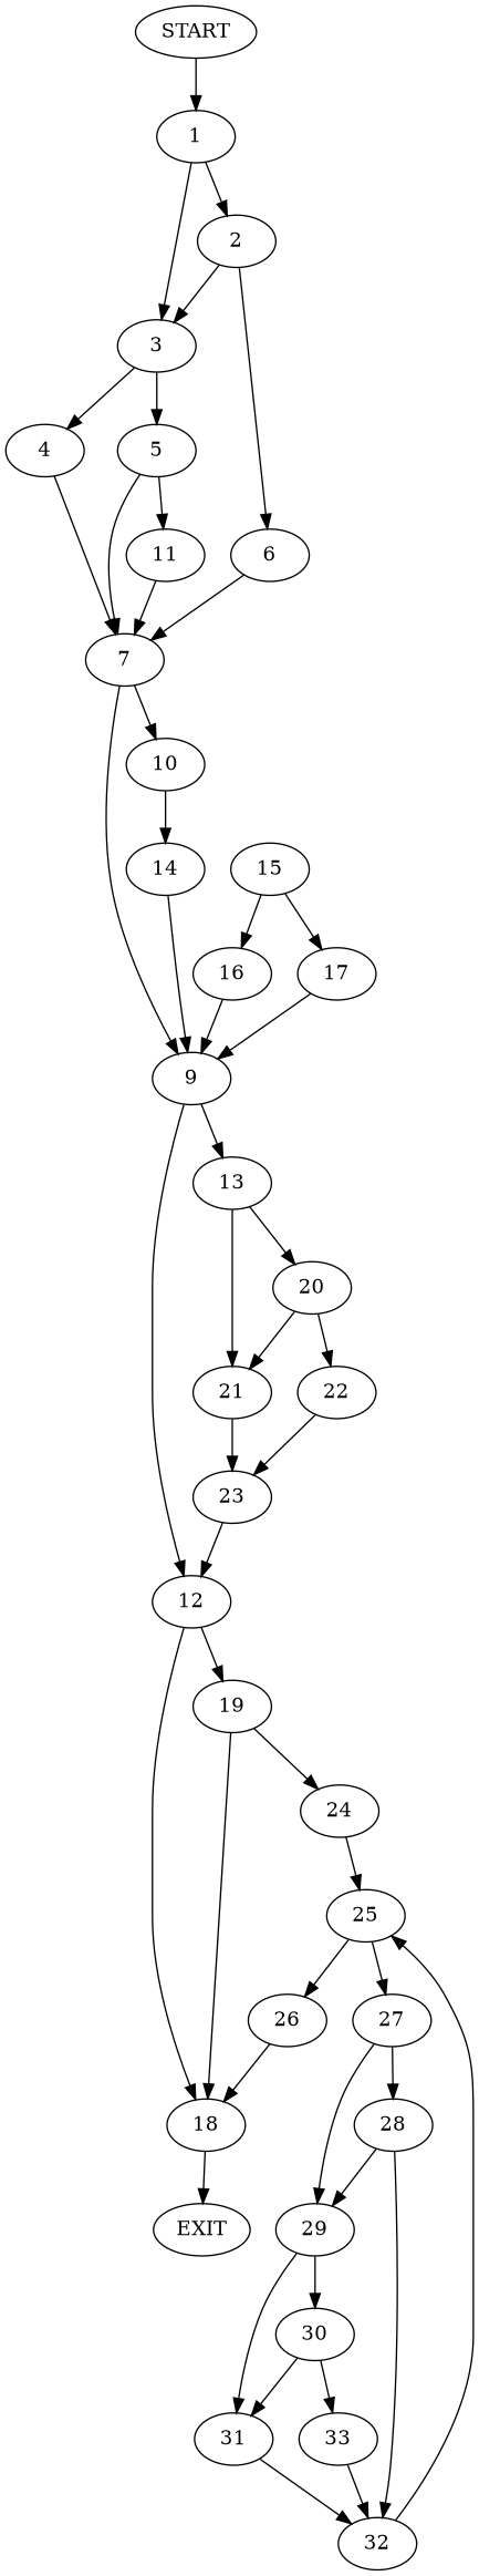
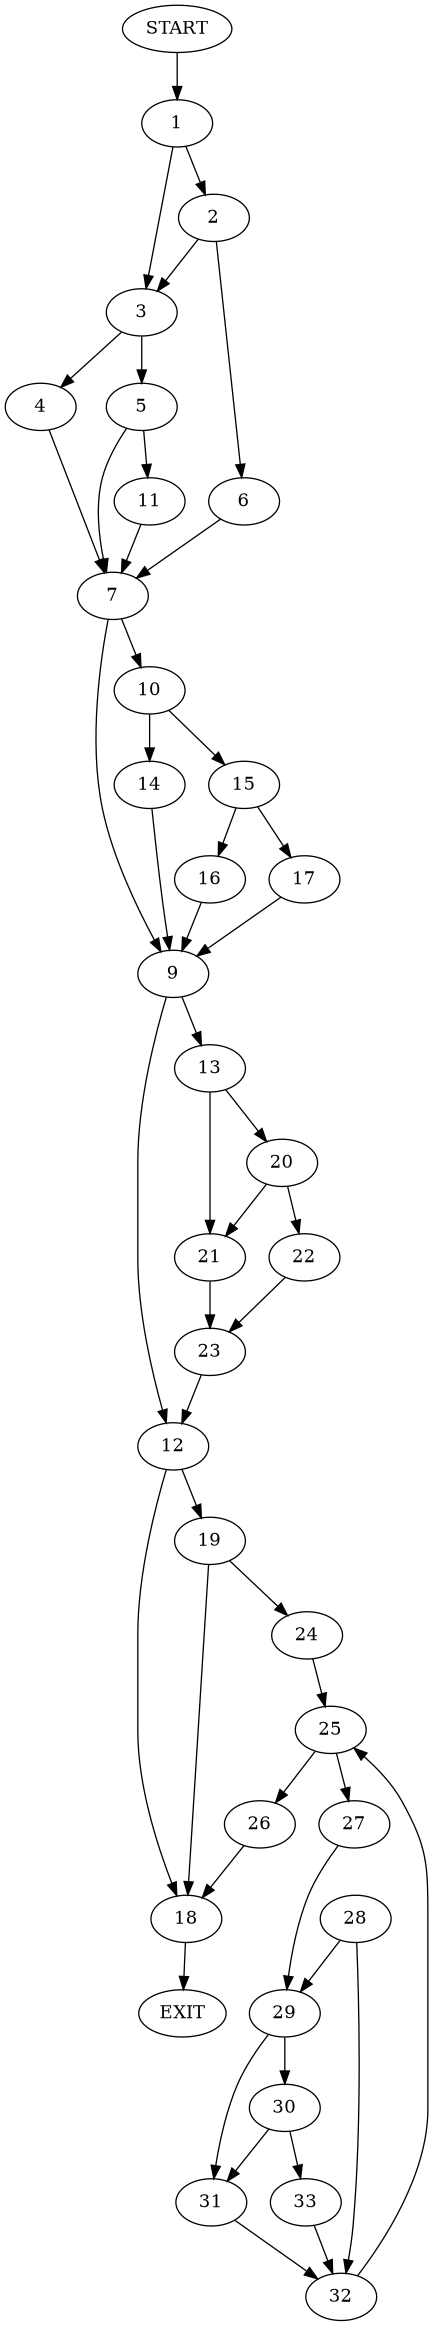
  digraph {
    n1 [label=START]
    1
    2
    3
    n5 [label=EXIT]
    6
    4
    5
    7
    11
    9
    10
    12
    13
    14
    15
    18
    19
    20
    21
    16
    17
    24
    22
    23
    25
    26
    27
    28
    29
    32
    30
    31
    33
    n1 -> 1
    1 -> 2
    1 -> 3
    2 -> 3
    2 -> 6
    3 -> 4
    3 -> 5
    6 -> 7
    4 -> 7
    5 -> 7
    5 -> 11
    7 -> 9
    7 -> 10
    11 -> 7
    9 -> 12
    9 -> 13
    10 -> 14
+   10 -> 15
    12 -> 18
    12 -> 19
    13 -> 20
    13 -> 21
    14 -> 9
    15 -> 16
    15 -> 17
    18 -> n5
    19 -> 18
    19 -> 24
    20 -> 21
    20 -> 22
    21 -> 23
    16 -> 9
    17 -> 9
    24 -> 25
    22 -> 23
    23 -> 12
    25 -> 26
    25 -> 27
    26 -> 18
-   27 -> 28
    27 -> 29
    28 -> 29
    28 -> 32
    29 -> 30
    29 -> 31
    32 -> 25
    30 -> 31
    30 -> 33
    31 -> 32
    33 -> 32
  }
